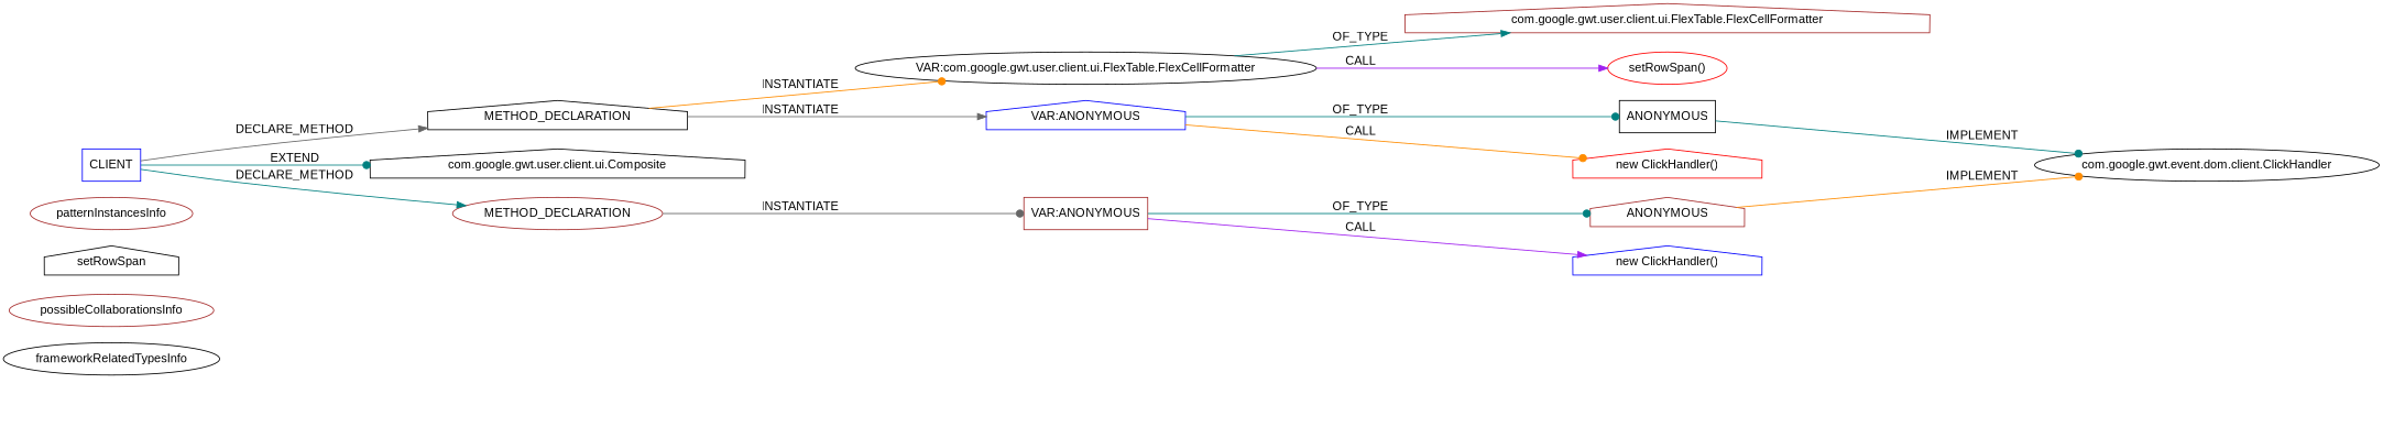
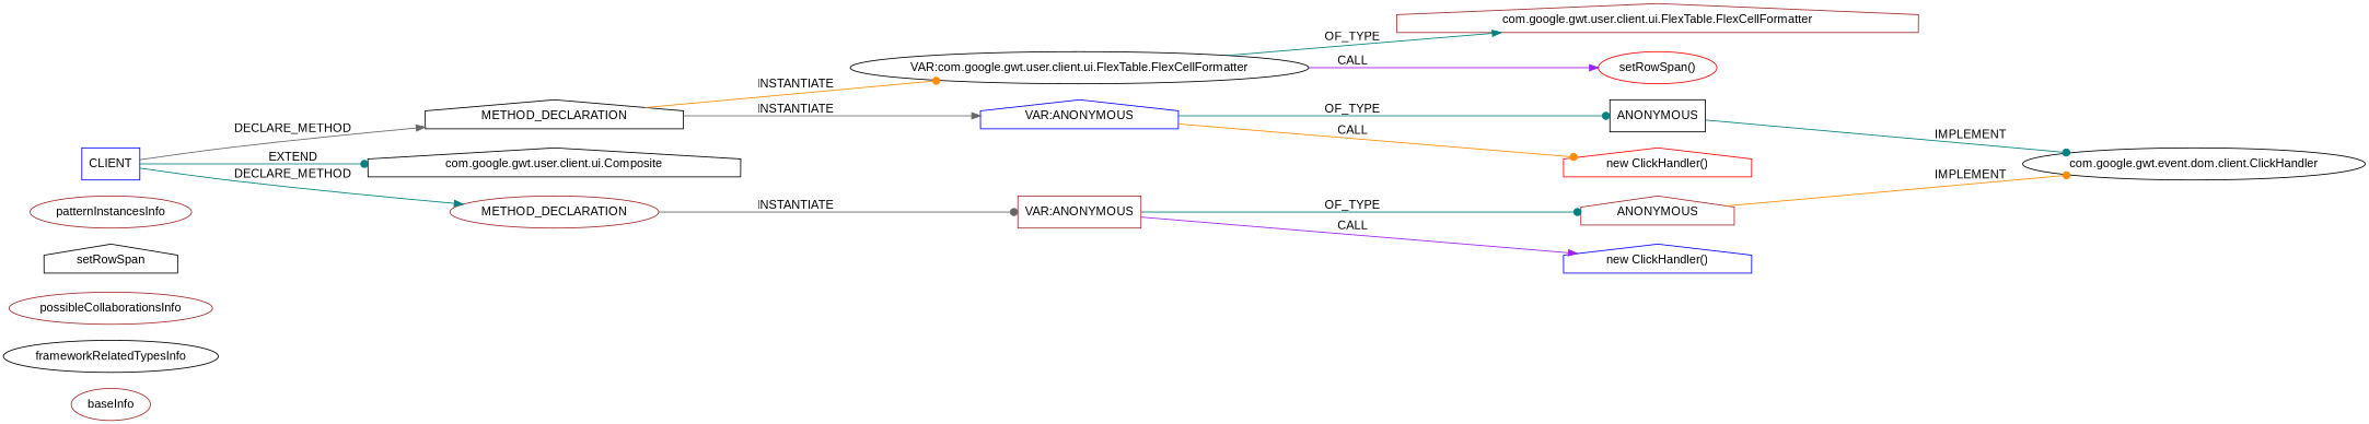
  digraph {
    fontname="Liberation Sans"
    rankdir=LR
    node [color=brown fontname="Liberation Sans" shape=ellipse isFrameworkType=false]
    edge [arrowhead=dot color=teal fontname="Liberation Sans"]
+   baseInfo [category=pattern graphId=1370 isAnonymous=false possibleRelation=true isFrameworkType=""]
    frameworkRelatedTypesInfo [0="com.google.gwt.user.client.ui.Composite" color=black isFrameworkType=""]
    possibleCollaborationsInfo [0="1370~INSTANTIATION-CLIENT_METHOD_DECLARATION-~com.google.gwt.user.client.ui.Composite ~com.google.gwt.event.dom.client.ClickHandler ~false~true" 1="1370~INSTANTIATION-CLIENT_METHOD_DECLARATION-~com.google.gwt.user.client.ui.Composite ~com.google.gwt.event.dom.client.ClickHandler ~false~true" isFrameworkType=""]
    n4 [color=black frequency=2.0 label=setRowSpan patternRootClient=0 shape=house isFrameworkType=""]
    patternInstancesInfo [0="j78wu-HyperDex-GUI~/j78wu-HyperDex-GUI/HyperDex-GUI-master/src/com/hyperdex/web/client/view/HyperSpace.java~HyperSpace~3091" 1="nextinterfaces-next~/nextinterfaces-next/next-master/src/next/i/view/XTableCell.java~XTableCell~4187" isFrameworkType=""]
    n6 [label="com.google.gwt.user.client.ui.FlexTable.FlexCellFormatter" shape=house vertexType=FRAMEWORK_CLASS_TYPE]
    n7 [color=black label="VAR:com.google.gwt.user.client.ui.FlexTable.FlexCellFormatter" vertexType=VARIABLE_EXPRESION]
    n8 [color=red label="setRowSpan()" vertexType=INSIDE_CALL]
    n9 [color=black label=METHOD_DECLARATION shape=house vertexType=CLIENT_METHOD_DECLARATION]
    n10 [color=blue label="VAR:ANONYMOUS" shape=house vertexType=VARIABLE_EXPRESION]
    n11 [color=black label=ANONYMOUS shape=box vertexType=REFERENCE_ANONYMOUS_DECLARATION]
    n12 [color=red label="new ClickHandler()" shape=house vertexType=CONSTRUCTOR_CALL]
    n13 [color=blue label=CLIENT shape=box vertexType=ROOT_CLIENT_CLASS_DECLARATION]
    n14 [color=black label="com.google.gwt.user.client.ui.Composite" shape=house vertexType=FRAMEWORK_CLASS_TYPE]
    n15 [label=METHOD_DECLARATION vertexType=CLIENT_METHOD_DECLARATION]
    n16 [label="VAR:ANONYMOUS" shape=box vertexType=VARIABLE_EXPRESION]
    n17 [color=black label="com.google.gwt.event.dom.client.ClickHandler" vertexType=FRAMEWORK_INTERFACE_TYPE]
    n18 [label=ANONYMOUS shape=house vertexType=REFERENCE_ANONYMOUS_DECLARATION]
    n19 [color=blue label="new ClickHandler()" shape=house vertexType=CONSTRUCTOR_CALL]
    n7 -> n6 [arrowhead=normal label=OF_TYPE]
    n7 -> n8 [arrowhead=normal color=purple label=CALL]
    n9 -> n7 [color=darkorange label=INSTANTIATE]
    n9 -> n10 [arrowhead=normal color=gray40 label=INSTANTIATE]
    n10 -> n11 [label=OF_TYPE]
    n10 -> n12 [color=darkorange label=CALL]
    n11 -> n17 [label=IMPLEMENT]
    n13 -> n9 [arrowhead=normal color=gray40 label=DECLARE_METHOD]
    n13 -> n14 [label=EXTEND]
    n13 -> n15 [arrowhead=normal label=DECLARE_METHOD]
    n15 -> n16 [color=gray40 label=INSTANTIATE]
    n16 -> n18 [label=OF_TYPE]
    n16 -> n19 [arrowhead=normal color=purple label=CALL]
    n18 -> n17 [color=darkorange label=IMPLEMENT]
  }
